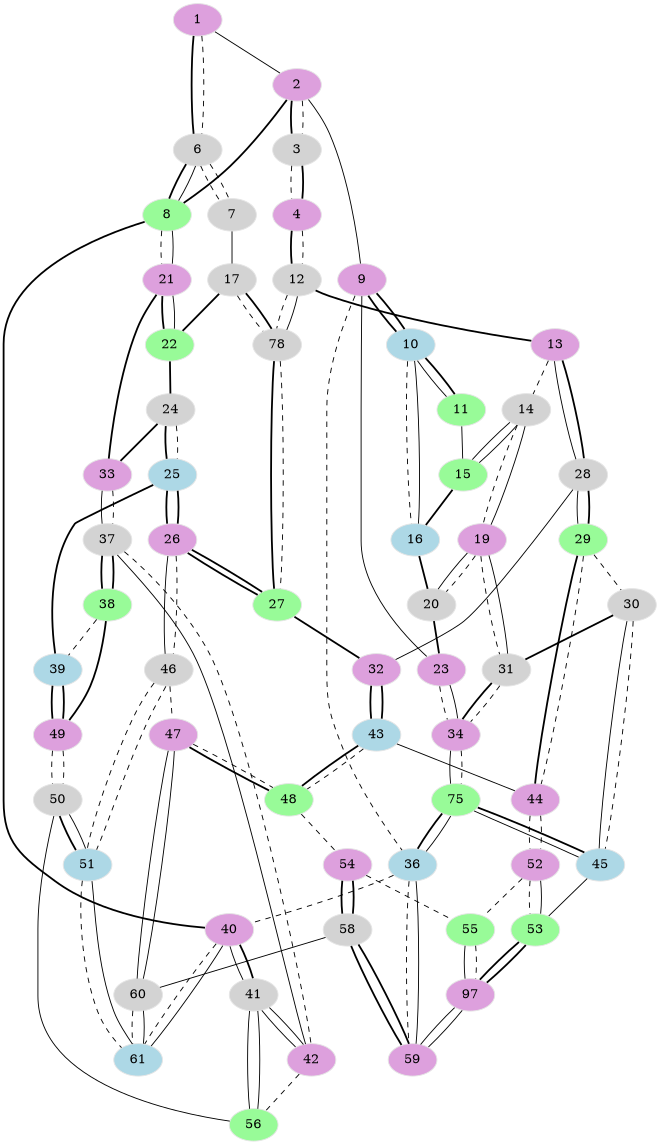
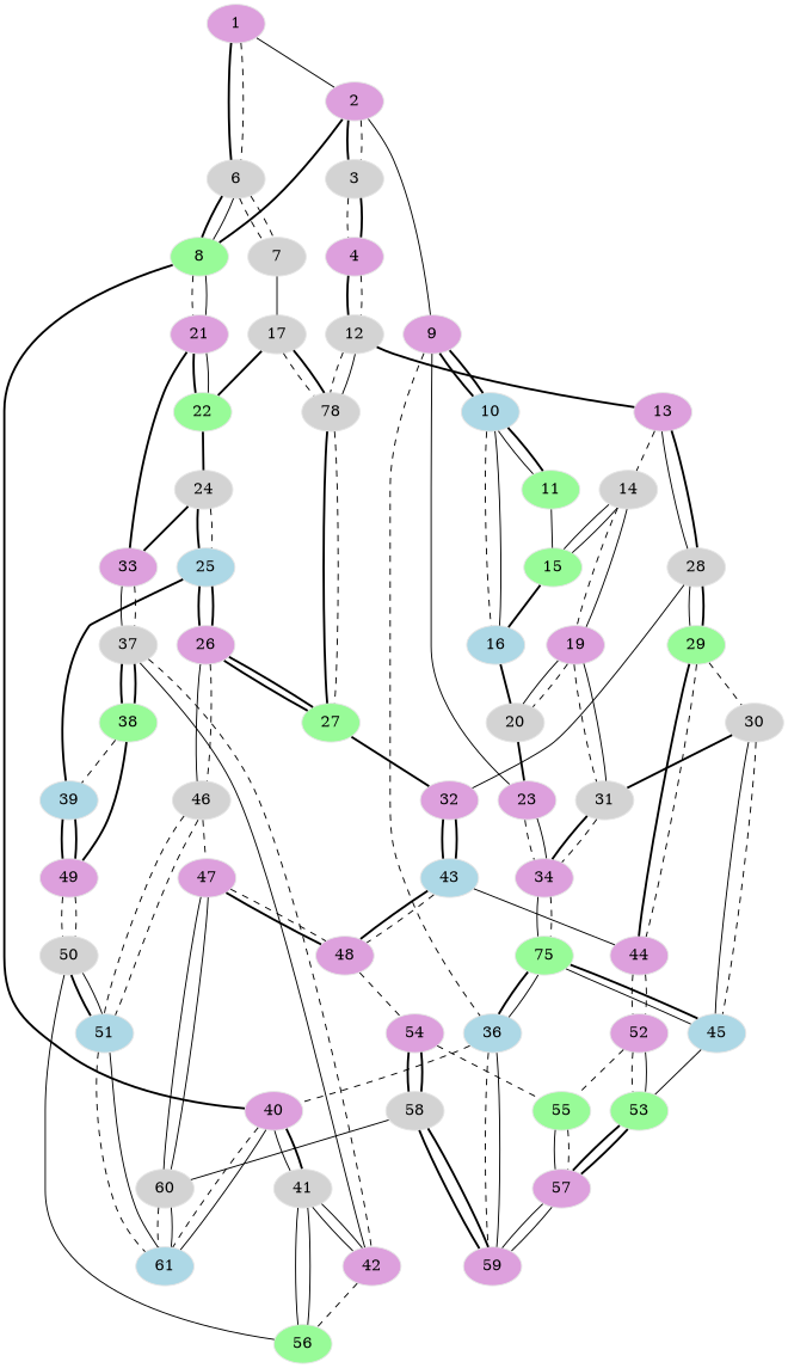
  graph {
    node [color=gray90 fillcolor=plum style=filled]
    edge [style=bold]
    1
    2
    6 [fillcolor=lightgrey]
    3 [fillcolor=lightgrey]
    8 [fillcolor=palegreen]
    9
    7 [fillcolor=lightgrey]
    4
    21
    40
    10 [fillcolor=lightblue]
    23
    36 [fillcolor=lightblue]
    12 [fillcolor=lightgrey]
    13
    n16 [fillcolor=lightgrey label=78]
    17 [fillcolor=lightgrey]
    22 [fillcolor=palegreen]
    33
    41 [fillcolor=lightgrey]
    61 [fillcolor=lightblue]
    11 [fillcolor=palegreen]
    16 [fillcolor=lightblue]
    34
    59
    15 [fillcolor=palegreen]
    20 [fillcolor=lightgrey]
    14 [fillcolor=lightgrey]
    28 [fillcolor=lightgrey]
    27 [fillcolor=palegreen]
    19
    32
    29 [fillcolor=palegreen]
    31 [fillcolor=lightgrey]
    24 [fillcolor=lightgrey]
    37 [fillcolor=lightgrey]
    25 [fillcolor=lightblue]
    n38 [fillcolor=palegreen label=75]
    26
    39 [fillcolor=lightblue]
    46 [fillcolor=lightgrey]
    49
    47
    51 [fillcolor=lightblue]
    43 [fillcolor=lightblue]
    30 [fillcolor=lightgrey]
    44
    45 [fillcolor=lightblue]
    52
    53 [fillcolor=palegreen]
-   48 [fillcolor=palegreen]
+   48
    38 [fillcolor=palegreen]
    42
    56 [fillcolor=palegreen]
    50 [fillcolor=lightgrey]
    54
    55 [fillcolor=palegreen]
-   57 [label=97]
+   57
    60 [fillcolor=lightgrey]
    58 [fillcolor=lightgrey]
    1 -- 2 [style=solid]
    1 -- 6
    1 -- 6 [style=dashed]
    2 -- 3
    2 -- 3 [style=dashed]
    2 -- 8
    2 -- 9 [style=solid]
    6 -- 8
    6 -- 8 [style=solid]
    6 -- 7 [style=dashed]
    6 -- 7 [style=dashed]
    3 -- 4 [style=dashed]
    3 -- 4
    8 -- 21 [style=dashed]
    8 -- 21 [style=solid]
    8 -- 40
    9 -- 10
    9 -- 10
    9 -- 23 [style=solid]
    9 -- 36 [style=dashed]
    7 -- 17 [style=solid]
    4 -- 12
    4 -- 12 [style=dashed]
    21 -- 22
    21 -- 22 [style=solid]
    21 -- 33
    40 -- 41 [style=solid]
    40 -- 41
    40 -- 61 [style=dashed]
    40 -- 61 [style=solid]
    10 -- 11 [style=solid]
    10 -- 11
    10 -- 16 [style=dashed]
    10 -- 16 [style=solid]
    23 -- 34 [style=dashed]
    23 -- 34 [style=solid]
    36 -- 40 [style=dashed]
    36 -- 59 [style=dashed]
    36 -- 59 [style=solid]
    12 -- 13
    12 -- n16 [style=dashed]
    12 -- n16 [style=solid]
    13 -- 14 [style=dashed]
    13 -- 28 [style=solid]
    13 -- 28
    n16 -- 27
    n16 -- 27 [style=dashed]
    17 -- n16 [style=dashed]
    17 -- n16
    17 -- 22
    22 -- 24
    33 -- 37 [style=solid]
    33 -- 37 [style=dashed]
    41 -- 42 [style=solid]
    41 -- 42 [style=solid]
    41 -- 56 [style=solid]
    41 -- 56 [style=solid]
    11 -- 15 [style=solid]
    16 -- 20
    34 -- n38 [style=solid]
    34 -- n38 [style=dashed]
    15 -- 16
    20 -- 23
    14 -- 15 [style=solid]
    14 -- 15 [style=solid]
    14 -- 19 [style=dashed]
    14 -- 19 [style=solid]
    28 -- 32 [style=solid]
    28 -- 29 [style=solid]
    28 -- 29
    27 -- 32
    19 -- 20 [style=solid]
    19 -- 20 [style=dashed]
    19 -- 31 [style=dashed]
    19 -- 31 [style=solid]
    32 -- 43
    32 -- 43
    29 -- 30 [style=dashed]
    29 -- 44
    29 -- 44 [style=dashed]
    31 -- 34
    31 -- 34 [style=dashed]
    24 -- 33
    24 -- 25
    24 -- 25 [style=dashed]
    37 -- 38
    37 -- 38
    37 -- 42 [style=solid]
    37 -- 42 [style=dashed]
    25 -- 26
    25 -- 26
    25 -- 39
    n38 -- 36
    n38 -- 36 [style=solid]
    n38 -- 45 [style=solid]
    n38 -- 45
    26 -- 27
    26 -- 27
    26 -- 46 [style=solid]
    26 -- 46 [style=dashed]
    39 -- 49
    39 -- 49
    46 -- 47 [style=dashed]
    46 -- 51 [style=dashed]
    46 -- 51 [style=dashed]
    49 -- 50 [style=dashed]
    49 -- 50 [style=dashed]
    47 -- 48
    47 -- 48 [style=dashed]
    47 -- 60 [style=solid]
    47 -- 60 [style=solid]
    51 -- 61 [style=dashed]
    51 -- 61 [style=solid]
    43 -- 44 [style=solid]
    43 -- 48
    43 -- 48 [style=dashed]
    30 -- 31
    30 -- 45 [style=solid]
    30 -- 45 [style=dashed]
    44 -- 52 [style=dashed]
    44 -- 52 [style=dashed]
    45 -- 53 [style=solid]
    52 -- 53 [style=dashed]
    52 -- 53 [style=solid]
    52 -- 55 [style=dashed]
    53 -- 57
    53 -- 57
    48 -- 54 [style=dashed]
    38 -- 39 [style=dashed]
    38 -- 49
    42 -- 56 [style=dashed]
    50 -- 51
    50 -- 51 [style=solid]
    50 -- 56 [style=solid]
    54 -- 55 [style=dashed]
    54 -- 58
    54 -- 58
    55 -- 57 [style=solid]
    55 -- 57 [style=dashed]
    57 -- 59 [style=solid]
    57 -- 59 [style=solid]
    60 -- 61 [style=dashed]
    60 -- 61 [style=solid]
    58 -- 59
    58 -- 59
    58 -- 60 [style=solid]
  }
